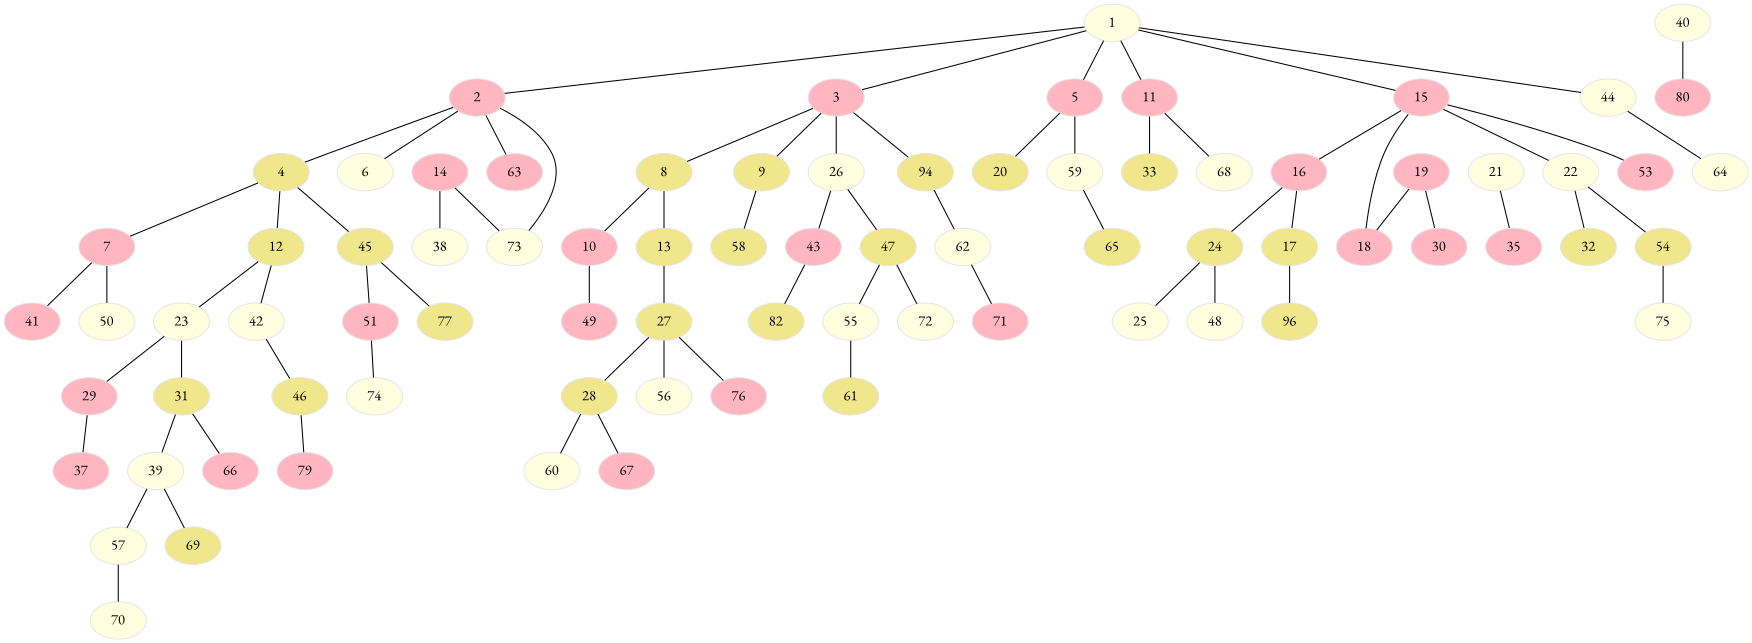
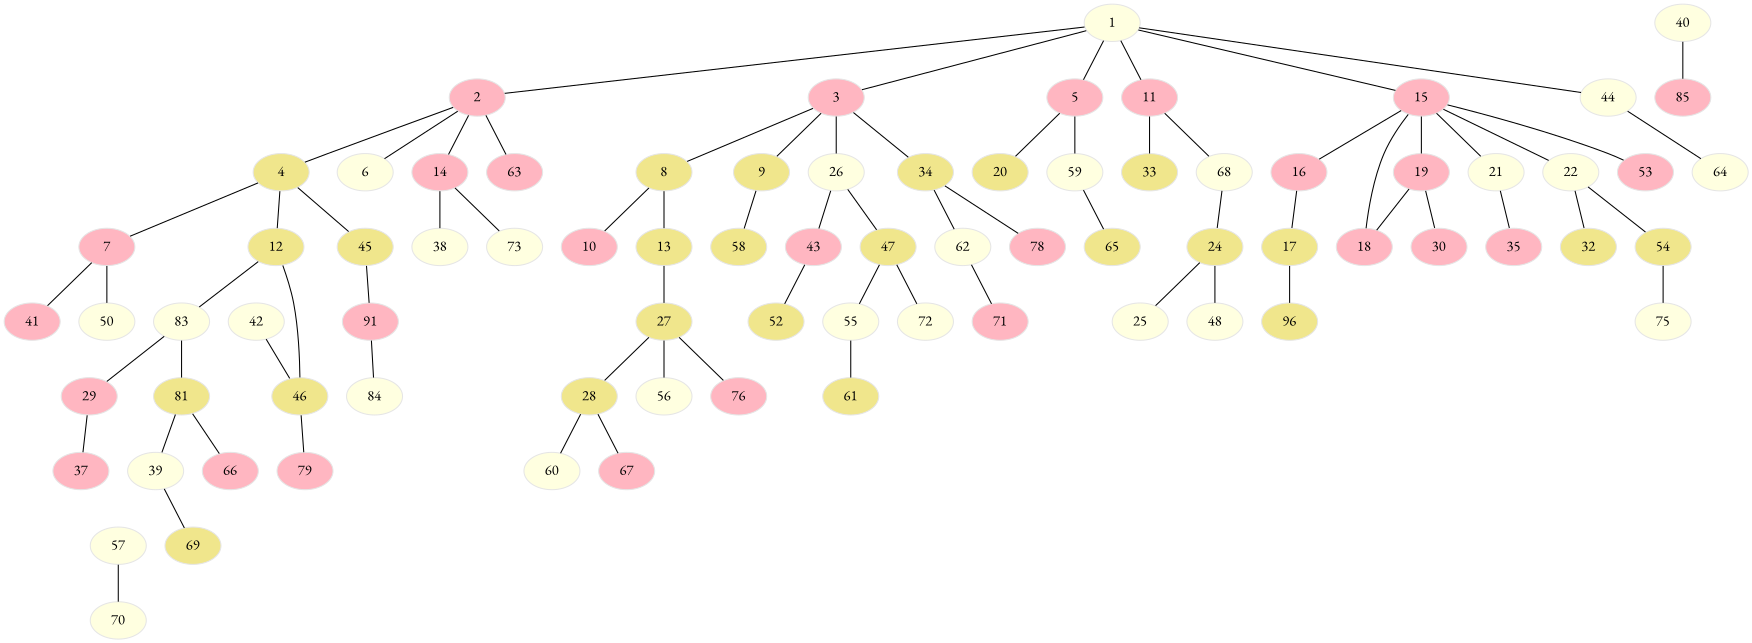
  graph {
    fontname="EB Garamond"
    node [color=gray90 fillcolor=lightpink fontname="EB Garamond" style=filled]
    edge [fontname="EB Garamond"]
    1 [fillcolor=lightyellow]
    2
    3
    5
    11
    15
    44 [fillcolor=lightyellow]
    4 [fillcolor=khaki]
    6 [fillcolor=lightyellow]
    14
    63
    8 [fillcolor=khaki]
    9 [fillcolor=khaki]
    26 [fillcolor=lightyellow]
-   34 [fillcolor=khaki label=94]
+   34 [fillcolor=khaki]
    20 [fillcolor=khaki]
    59 [fillcolor=lightyellow]
    33 [fillcolor=khaki]
    68 [fillcolor=lightyellow]
    16
    18
    19
    21 [fillcolor=lightyellow]
    22 [fillcolor=lightyellow]
    53
    64 [fillcolor=lightyellow]
    7
    12 [fillcolor=khaki]
    45 [fillcolor=khaki]
    38 [fillcolor=lightyellow]
    73 [fillcolor=lightyellow]
    10
    13 [fillcolor=khaki]
    58 [fillcolor=khaki]
    43
    47 [fillcolor=khaki]
    62 [fillcolor=lightyellow]
+   78
    41
    50 [fillcolor=lightyellow]
-   23 [fillcolor=lightyellow]
+   23 [fillcolor=lightyellow label=83]
    42 [fillcolor=lightyellow]
-   51
-   77 [fillcolor=khaki]
+   51 [label=91]
    65 [fillcolor=khaki]
-   49
    27 [fillcolor=khaki]
    29
-   31 [fillcolor=khaki]
+   31 [fillcolor=khaki label=81]
    46 [fillcolor=khaki]
    28 [fillcolor=khaki]
    56 [fillcolor=lightyellow]
    76
    17 [fillcolor=khaki]
    24 [fillcolor=khaki]
    30
    35
    32 [fillcolor=khaki]
    54 [fillcolor=khaki]
    n60 [fillcolor=khaki label=96]
    25 [fillcolor=lightyellow]
    48 [fillcolor=lightyellow]
    40 [fillcolor=lightyellow]
-   80
+   80 [label=85]
    75 [fillcolor=lightyellow]
    37
    39 [fillcolor=lightyellow]
    66
-   52 [fillcolor=khaki label=82]
+   52 [fillcolor=khaki]
    55 [fillcolor=lightyellow]
    72 [fillcolor=lightyellow]
    60 [fillcolor=lightyellow]
    67
    57 [fillcolor=lightyellow]
    69 [fillcolor=khaki]
    71
    70 [fillcolor=lightyellow]
    79
-   74 [fillcolor=lightyellow]
+   74 [fillcolor=lightyellow label=84]
    61 [fillcolor=khaki]
    1 -- 2
    1 -- 3
    1 -- 5
    1 -- 11
    1 -- 15
    1 -- 44
    2 -- 4
    2 -- 6
-   2 -- 73
+   2 -- 14
    2 -- 63
    3 -- 8
    3 -- 9
    3 -- 26
    3 -- 34
    5 -- 20
    5 -- 59
    11 -- 33
    11 -- 68
    15 -- 16
    15 -- 18
+   15 -- 19
+   15 -- 21
    15 -- 22
    15 -- 53
    44 -- 64
    4 -- 7
    4 -- 12
    4 -- 45
    14 -- 38
    14 -- 73
    8 -- 10
    8 -- 13
    9 -- 58
    26 -- 43
    26 -- 47
    34 -- 62
+   34 -- 78
    59 -- 65
    16 -- 17
-   16 -- 24
+   68 -- 24
    19 -- 18
    19 -- 30
    21 -- 35
    22 -- 32
    22 -- 54
    7 -- 41
    7 -- 50
    12 -- 23
-   12 -- 42
+   12 -- 46
    45 -- 51
-   45 -- 77
-   10 -- 49
    13 -- 27
    43 -- 52
    47 -- 55
    47 -- 72
    62 -- 71
    23 -- 29
    23 -- 31
    42 -- 46
    51 -- 74
    27 -- 28
    27 -- 56
    27 -- 76
    29 -- 37
    31 -- 39
    31 -- 66
    46 -- 79
    28 -- 60
    28 -- 67
    17 -- n60
    24 -- 25
    24 -- 48
    54 -- 75
    40 -- 80
-   39 -- 57
    39 -- 69
    55 -- 61
    57 -- 70
  }
